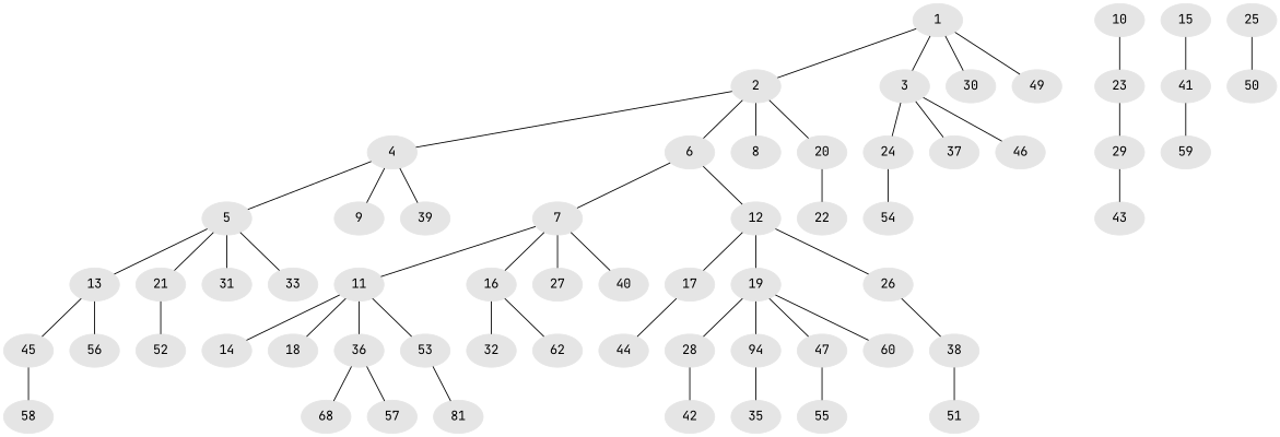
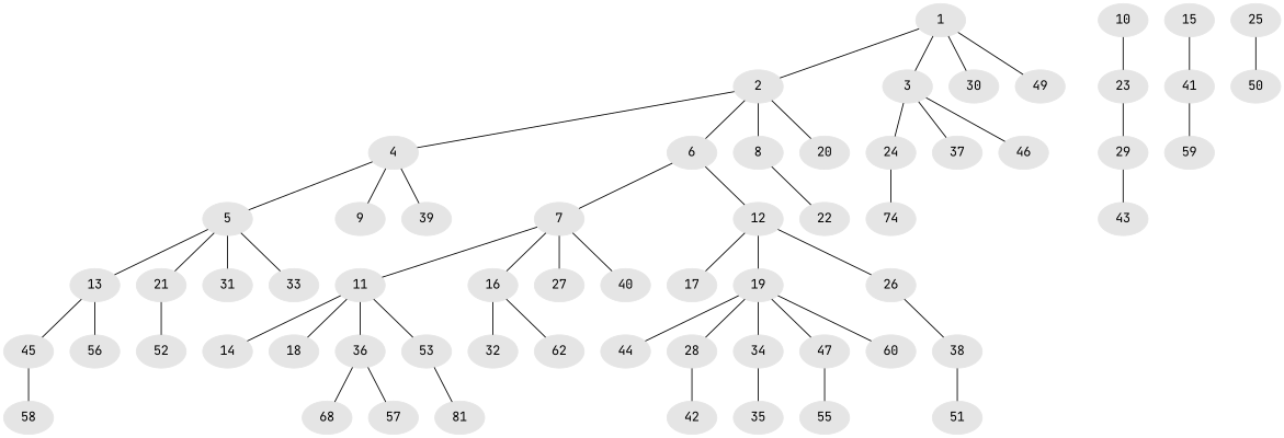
  graph {
    fontname="JetBrains Mono"
    node [color=gray90 fontname="JetBrains Mono" style=filled]
    edge [fontname="JetBrains Mono" weight=1.0]
    1
    2
    3
    30
    49
    4
    6
    8
    20
    24
    37
    46
    10
    23
    5
    9
    39
    7
    12
    22
-   54
+   54 [label=74]
    13
    21
    31
    33
    45
    56
    52
    11
    16
    27
    40
    17
    19
    26
    14
    18
    36
    53
    15
    41
    32
    62
    29
    n45 [label=68]
    57
    n47 [label=81]
    28
-   34 [label=94]
+   34
    44
    47
    60
    38
    58
    59
    25
    50
    42
    35
    55
    43
    51
    1 -- 2
    1 -- 3
    1 -- 30
    1 -- 49
    2 -- 4
    2 -- 6
    2 -- 8 [weight=4.0]
    2 -- 20
    3 -- 24
    3 -- 37
    3 -- 46
    4 -- 5
    4 -- 9
    4 -- 39
    6 -- 7
    6 -- 12
-   20 -- 22
+   8 -- 22
    24 -- 54
    10 -- 23
    23 -- 29 [weight=2.0]
    5 -- 13
    5 -- 21
    5 -- 31
    5 -- 33
    7 -- 11
    7 -- 16
    7 -- 27
    7 -- 40
    12 -- 17
    12 -- 19 [weight=3.0]
    12 -- 26
    13 -- 45
    13 -- 56
    21 -- 52
    45 -- 58
    11 -- 14
    11 -- 18
    11 -- 36
    11 -- 53
    16 -- 32
    16 -- 62
    19 -- 28
    19 -- 34
-   17 -- 44
+   19 -- 44
    19 -- 47
    19 -- 60
    26 -- 38
    36 -- n45 [weight=2.0]
    36 -- 57
    53 -- n47
    15 -- 41
    41 -- 59
    29 -- 43
    28 -- 42 [weight=2.0]
    34 -- 35
    47 -- 55
    38 -- 51
    25 -- 50
  }
